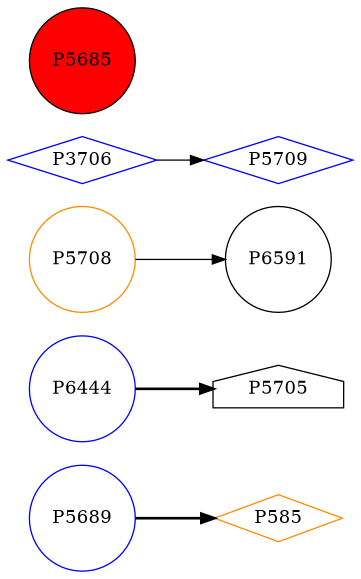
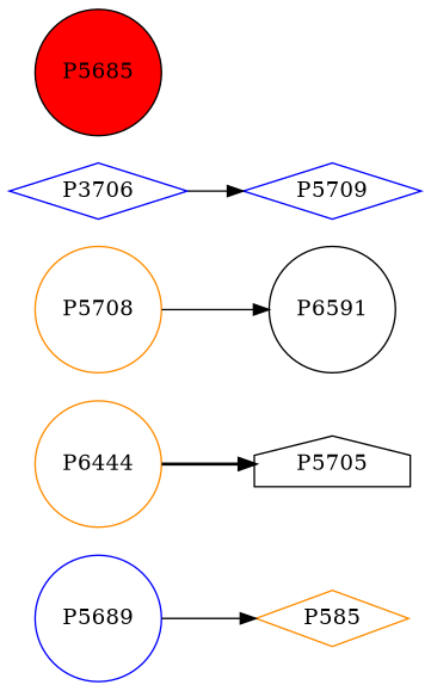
  digraph {
    rankdir=LR
    node [color=blue shape=circle]
    edge [style=bold]
    P585 [color=darkorange shape=diamond]
    P5689
    P5705 [color=black shape=house]
-   P6444
+   P6444 [color=darkorange]
    P5708 [color=darkorange]
    P6591 [color=black]
    P3706 [shape=diamond]
    n8 [label=P5709 shape=diamond]
    P5685 [color=black fillcolor=red style=filled]
-   P5689 -> P585
+   P5689 -> P585 [style=solid]
    P6444 -> P5705
    P5708 -> P6591 [style=solid]
    P3706 -> n8 [style=solid]
  }
